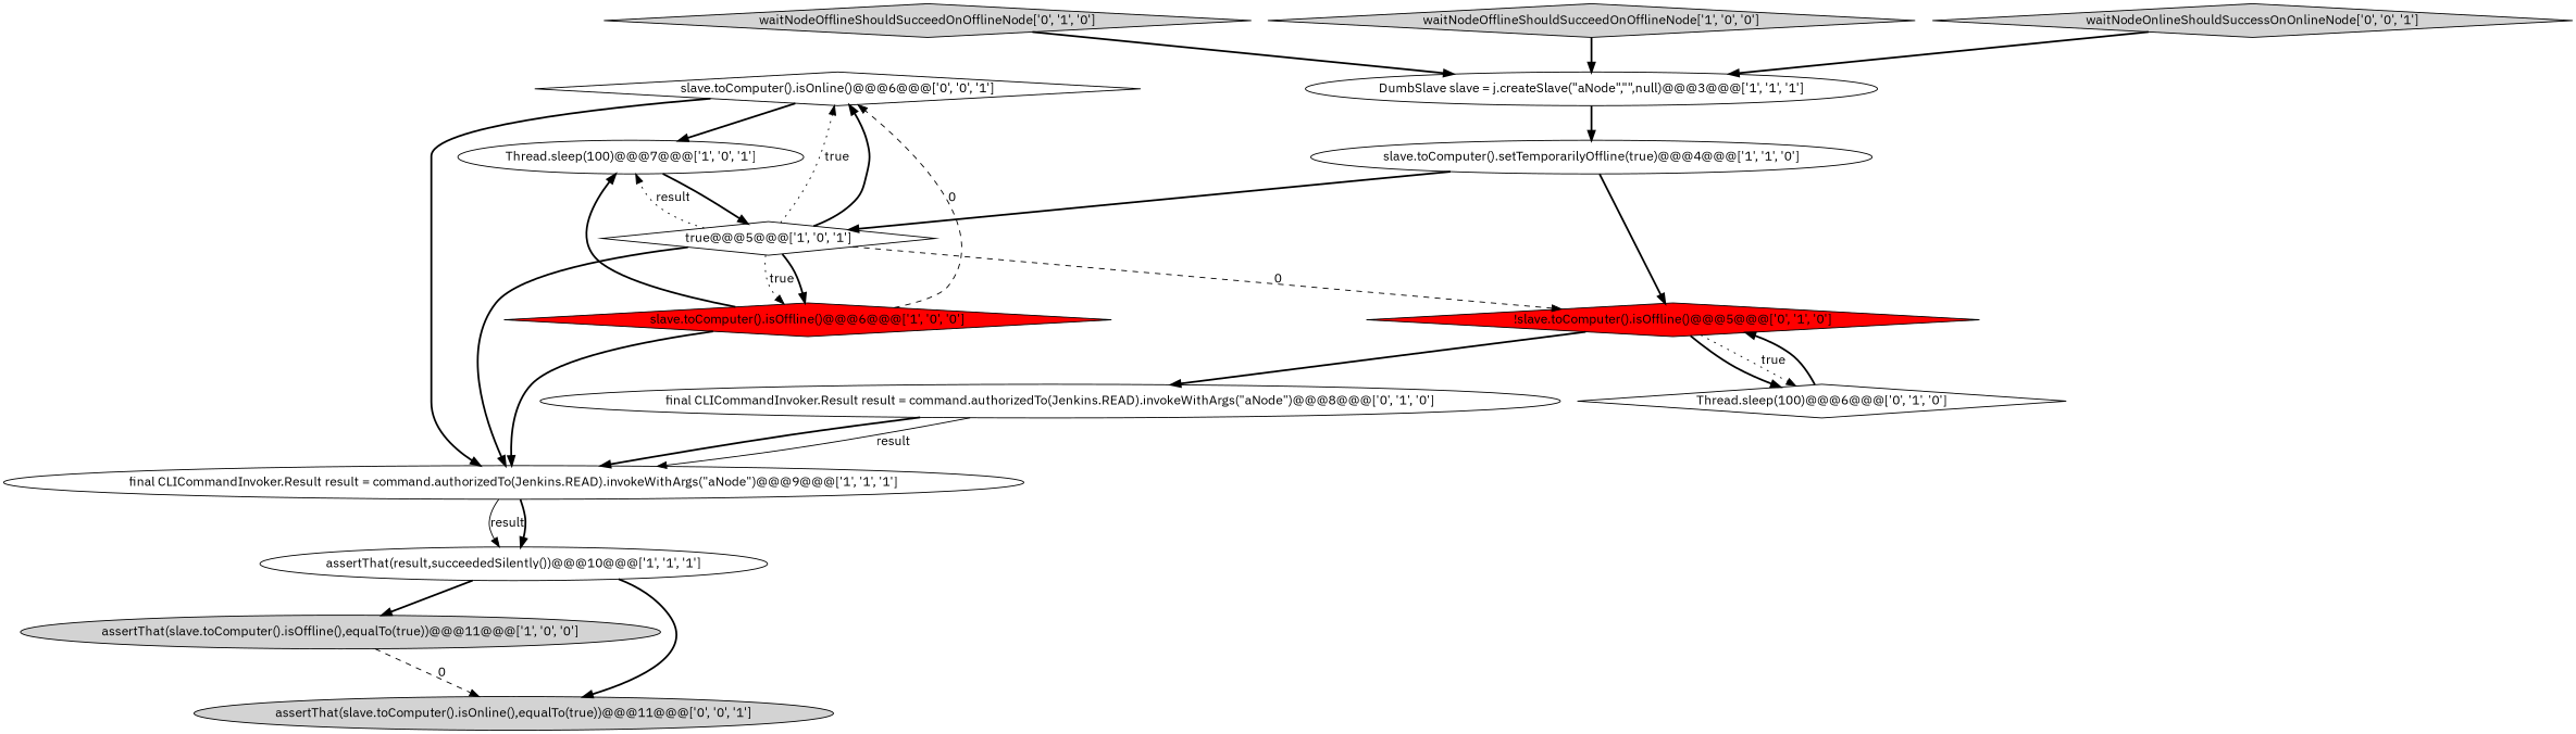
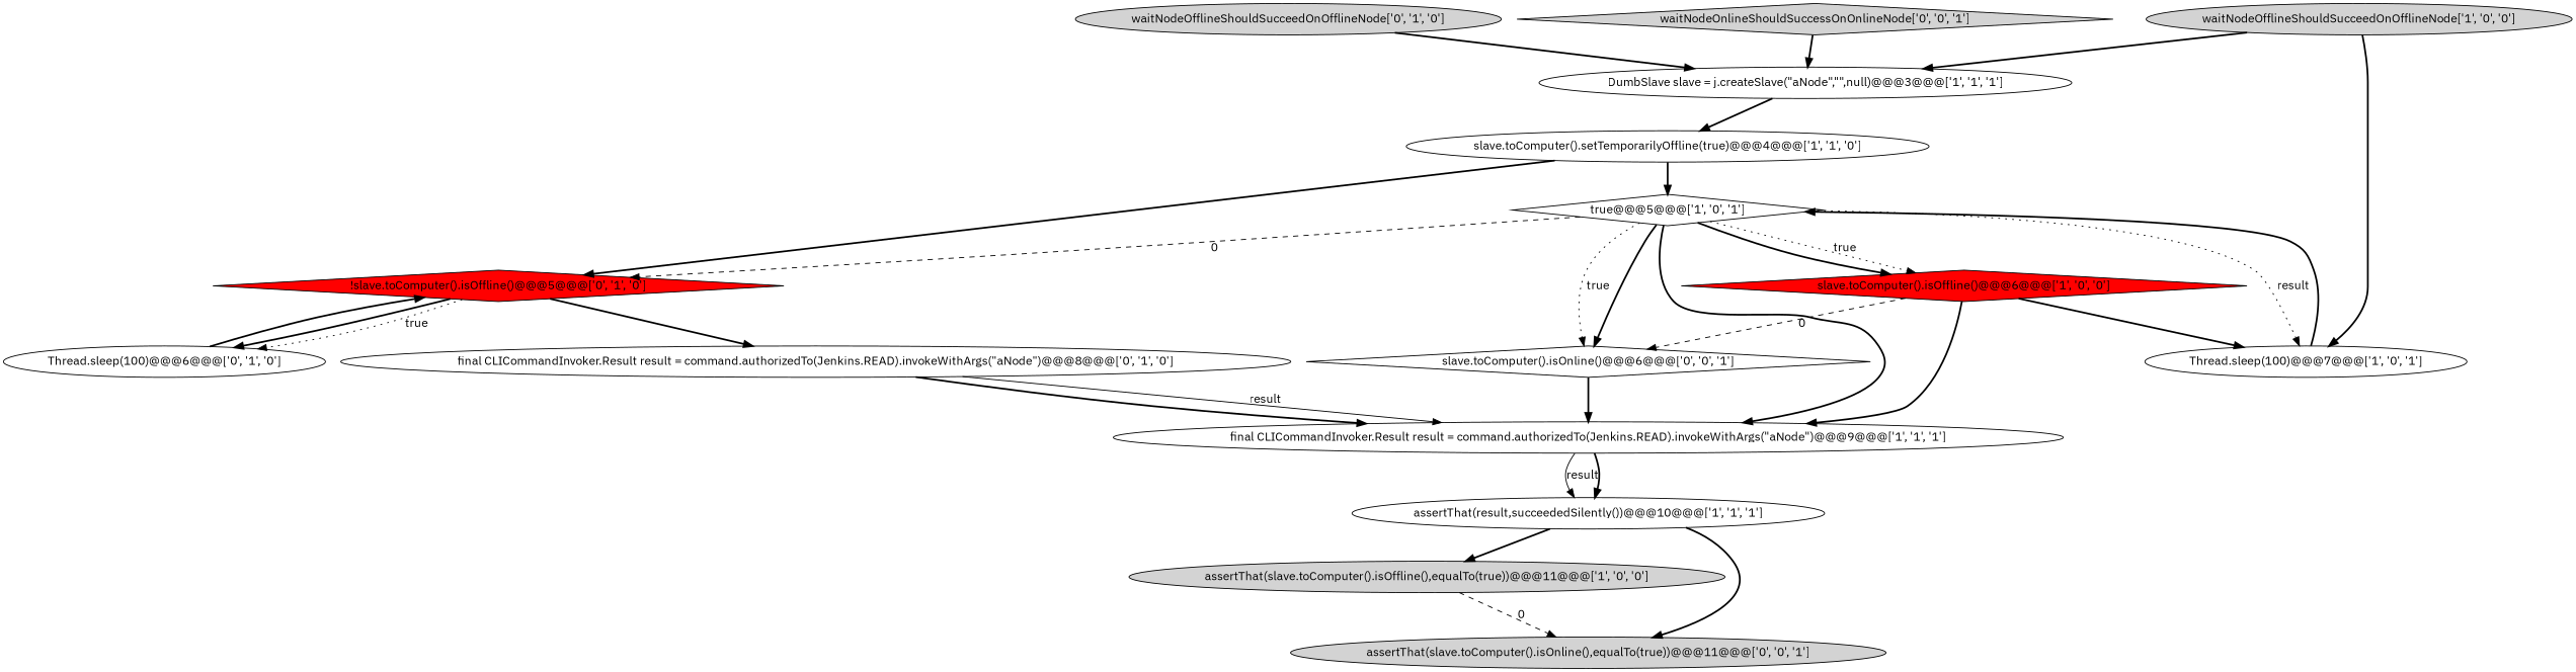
  digraph {
    fontname="IBM Plex Sans"
    node [fillcolor=white fontname="IBM Plex Sans" shape=ellipse style=filled]
    edge [fontname="IBM Plex Sans" style=bold]
    n1 [label="slave.toComputer().isOnline()@@@6@@@['0', '0', '1']" shape=diamond]
    n2 [label="Thread.sleep(100)@@@7@@@['1', '0', '1']"]
    n3 [label="final CLICommandInvoker.Result result = command.authorizedTo(Jenkins.READ).invokeWithArgs(\"aNode\")@@@9@@@['1', '1', '1']"]
    n4 [label="true@@@5@@@['1', '0', '1']" shape=diamond]
    n5 [label="assertThat(result,succeededSilently())@@@10@@@['1', '1', '1']"]
    n6 [fillcolor=lightgray label="assertThat(slave.toComputer().isOffline(),equalTo(true))@@@11@@@['1', '0', '0']"]
    n7 [fillcolor=lightgray label="assertThat(slave.toComputer().isOnline(),equalTo(true))@@@11@@@['0', '0', '1']"]
    n8 [label="DumbSlave slave = j.createSlave(\"aNode\",\"\",null)@@@3@@@['1', '1', '1']"]
    n9 [label="slave.toComputer().setTemporarilyOffline(true)@@@4@@@['1', '1', '0']"]
    n10 [fillcolor=red label="!slave.toComputer().isOffline()@@@5@@@['0', '1', '0']" shape=diamond]
    n11 [fillcolor=red label="slave.toComputer().isOffline()@@@6@@@['1', '0', '0']" shape=diamond]
-   n12 [fillcolor=lightgray label="waitNodeOfflineShouldSucceedOnOfflineNode['0', '1', '0']" shape=diamond]
+   n12 [fillcolor=lightgray label="waitNodeOfflineShouldSucceedOnOfflineNode['0', '1', '0']"]
    n13 [label="final CLICommandInvoker.Result result = command.authorizedTo(Jenkins.READ).invokeWithArgs(\"aNode\")@@@8@@@['0', '1', '0']"]
-   n14 [label="Thread.sleep(100)@@@6@@@['0', '1', '0']" shape=diamond]
-   n15 [fillcolor=lightgray label="waitNodeOfflineShouldSucceedOnOfflineNode['1', '0', '0']" shape=diamond]
+   n14 [label="Thread.sleep(100)@@@6@@@['0', '1', '0']"]
+   n15 [fillcolor=lightgray label="waitNodeOfflineShouldSucceedOnOfflineNode['1', '0', '0']"]
    n16 [fillcolor=lightgray label="waitNodeOnlineShouldSuccessOnOnlineNode['0', '0', '1']" shape=diamond]
-   n1 -> n2
+   n15 -> n2
    n1 -> n3
    n2 -> n4
    n3 -> n5 [label=result style=solid]
    n3 -> n5
    n4 -> n1
    n4 -> n1 [label=true style=dotted]
    n4 -> n2 [label=result style=dotted]
    n4 -> n3
    n4 -> n10 [label=0 style=dashed]
    n4 -> n11 [label=true style=dotted]
    n4 -> n11
    n5 -> n6
    n5 -> n7
    n6 -> n7 [label=0 style=dashed]
    n8 -> n9
    n9 -> n4
    n9 -> n10
    n10 -> n13
    n10 -> n14
    n10 -> n14 [label=true style=dotted]
    n11 -> n1 [label=0 style=dashed]
    n11 -> n2
    n11 -> n3
    n12 -> n8
    n13 -> n3 [label=result style=solid]
    n13 -> n3
    n14 -> n10
    n15 -> n8
    n16 -> n8
  }
